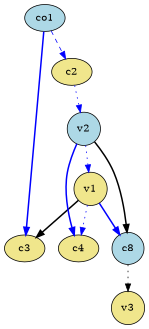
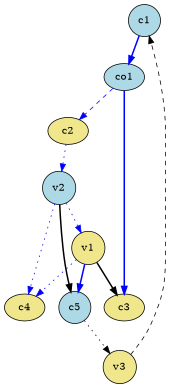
  strict digraph {
    node [fillcolor=khaki shape=circle style=filled]
    edge [color=blue style=bold weight=1]
+   c1 [fillcolor=lightblue]
    co1 [fillcolor=lightblue shape=ellipse]
    v1
-   c5 [fillcolor=lightblue label=c8]
+   c5 [fillcolor=lightblue]
    c3 [shape=ellipse]
    c4 [shape=ellipse]
    c2 [shape=ellipse]
    v2 [fillcolor=lightblue]
    v3
+   c1 -> co1
    co1 -> c3
    co1 -> c2 [style=dashed]
    v1 -> c5
    v1 -> c3 [color=black]
    v1 -> c4 [style=dotted]
    c5 -> v3 [color=black style=dotted]
    c2 -> v2 [style=dotted]
    v2 -> v1 [style=dotted]
    v2 -> c5 [color=black]
-   v2 -> c4
+   v2 -> c4 [style=dotted]
+   v3 -> c1 [color=black style=dashed]
  }
